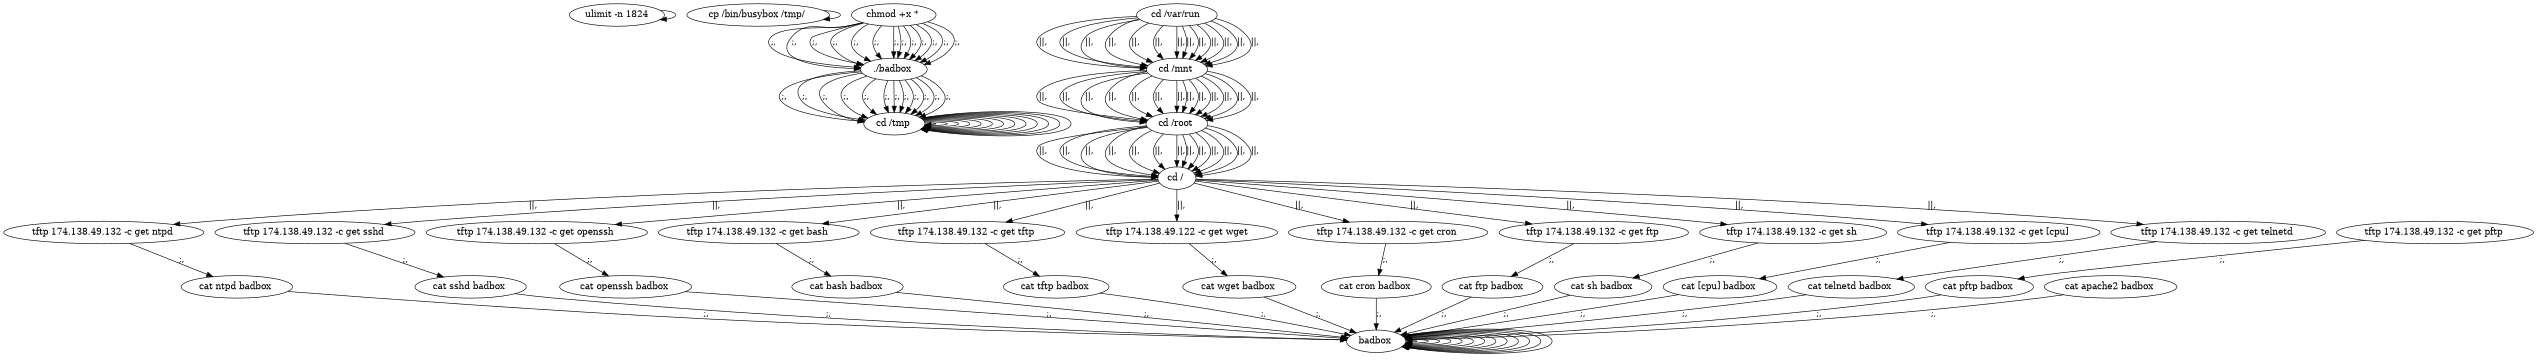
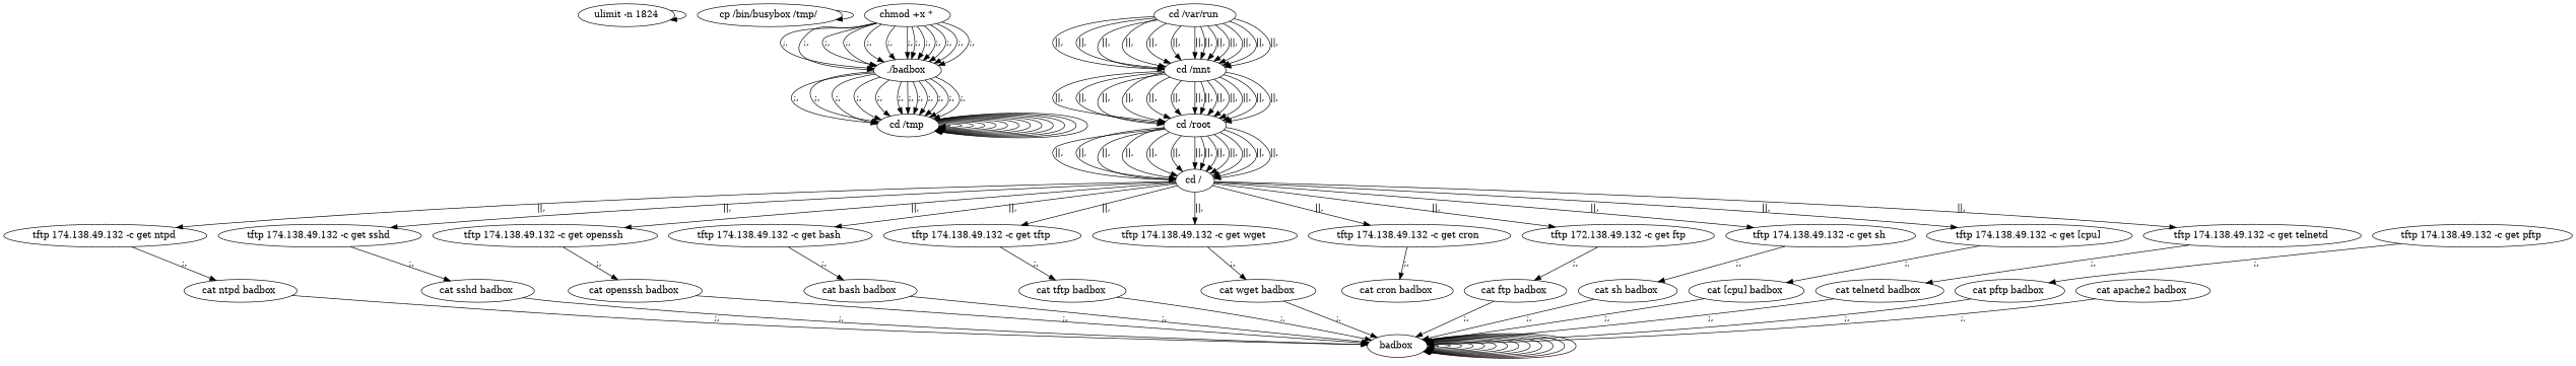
  digraph {
    n1 [label="ulimit -n 1824"]
    n2 [label="cp /bin/busybox /tmp/ "]
    n3 [label="cd /tmp "]
    n4 [label="cd /var/run "]
    n5 [label="cd /mnt "]
    n6 [label="cd /root "]
    n7 [label="cd / "]
    n8 [label="tftp 174.138.49.132 -c get ntpd "]
    n9 [label="tftp 174.138.49.132 -c get sshd "]
    n10 [label="tftp 174.138.49.132 -c get openssh "]
    n11 [label="tftp 174.138.49.132 -c get bash "]
    n12 [label="tftp 174.138.49.132 -c get tftp "]
-   n13 [label="tftp 174.138.49.122 -c get wget"]
+   n13 [label="tftp 174.138.49.132 -c get wget "]
    n14 [label="tftp 174.138.49.132 -c get cron "]
-   n15 [label="tftp 174.138.49.132 -c get ftp "]
+   n15 [label="tftp 172.138.49.132 -c get ftp"]
    n16 [label="tftp 174.138.49.132 -c get sh "]
    n17 [label="tftp 174.138.49.132 -c get [cpu] "]
    n18 [label="tftp 174.138.49.132 -c get telnetd "]
    n19 [label="cat ntpd badbox "]
    n20 [label="cat sshd badbox "]
    n21 [label="cat openssh badbox "]
    n22 [label="cat bash badbox "]
    n23 [label="cat tftp badbox "]
    n24 [label="cat wget badbox "]
    n25 [label="cat cron badbox "]
    n26 [label="cat ftp badbox "]
    n27 [label="tftp 174.138.49.132 -c get pftp "]
    n28 [label="cat pftp badbox "]
    n29 [label="cat sh badbox "]
    n30 [label="cat [cpu] badbox "]
    n31 [label="cat telnetd badbox "]
    n32 [label="badbox "]
    n33 [label="chmod +x * "]
    n34 [label="./badbox "]
    n35 [label="cat apache2 badbox "]
    n1 -> n1
    n2 -> n2
    n3 -> n3
    n3 -> n3
    n3 -> n3
    n3 -> n3
    n3 -> n3
    n3 -> n3
    n3 -> n3
    n3 -> n3
    n3 -> n3
    n3 -> n3
    n3 -> n3
    n3 -> n3
    n3 -> n3
    n4 -> n5 [label="||,"]
    n4 -> n5 [label="||,"]
    n4 -> n5 [label="||,"]
    n4 -> n5 [label="||,"]
    n4 -> n5 [label="||,"]
    n4 -> n5 [label="||,"]
    n4 -> n5 [label="||,"]
    n4 -> n5 [label="||,"]
    n4 -> n5 [label="||,"]
    n4 -> n5 [label="||,"]
    n4 -> n5 [label="||,"]
    n4 -> n5 [label="||,"]
    n4 -> n5 [label="||,"]
    n5 -> n6 [label="||,"]
    n5 -> n6 [label="||,"]
    n5 -> n6 [label="||,"]
    n5 -> n6 [label="||,"]
    n5 -> n6 [label="||,"]
    n5 -> n6 [label="||,"]
    n5 -> n6 [label="||,"]
    n5 -> n6 [label="||,"]
    n5 -> n6 [label="||,"]
    n5 -> n6 [label="||,"]
    n5 -> n6 [label="||,"]
    n5 -> n6 [label="||,"]
    n5 -> n6 [label="||,"]
    n6 -> n7 [label="||,"]
    n6 -> n7 [label="||,"]
    n6 -> n7 [label="||,"]
    n6 -> n7 [label="||,"]
    n6 -> n7 [label="||,"]
    n6 -> n7 [label="||,"]
    n6 -> n7 [label="||,"]
    n6 -> n7 [label="||,"]
    n6 -> n7 [label="||,"]
    n6 -> n7 [label="||,"]
    n6 -> n7 [label="||,"]
    n6 -> n7 [label="||,"]
    n6 -> n7 [label="||,"]
    n7 -> n8 [label="||,"]
    n7 -> n9 [label="||,"]
    n7 -> n10 [label="||,"]
    n7 -> n11 [label="||,"]
    n7 -> n12 [label="||,"]
    n7 -> n13 [label="||,"]
    n7 -> n14 [label="||,"]
    n7 -> n15 [label="||,"]
    n7 -> n16 [label="||,"]
    n7 -> n17 [label="||,"]
    n7 -> n18 [label="||,"]
    n8 -> n19 [label=";,"]
    n9 -> n20 [label=";,"]
    n10 -> n21 [label=";,"]
    n11 -> n22 [label=";,"]
    n12 -> n23 [label=";,"]
    n13 -> n24 [label=";,"]
    n14 -> n25 [label=";,"]
    n15 -> n26 [label=";,"]
    n16 -> n29 [label=";,"]
    n17 -> n30 [label=";,"]
    n18 -> n31 [label=";,"]
    n19 -> n32 [label=";,"]
    n20 -> n32 [label=";,"]
    n21 -> n32 [label=";,"]
    n22 -> n32 [label=";,"]
    n23 -> n32 [label=";,"]
    n24 -> n32 [label=";,"]
-   n25 -> n32 [label=";,"]
    n26 -> n32 [label=";,"]
    n27 -> n28 [label=";,"]
    n28 -> n32 [label=";,"]
    n29 -> n32 [label=";,"]
    n30 -> n32 [label=";,"]
    n31 -> n32 [label=";,"]
    n32 -> n32
    n32 -> n32
    n32 -> n32
    n32 -> n32
    n32 -> n32
    n32 -> n32
    n32 -> n32
    n32 -> n32
    n32 -> n32
    n32 -> n32
    n32 -> n32
    n32 -> n32
    n32 -> n32
    n33 -> n34 [label=";,"]
    n33 -> n34 [label=";,"]
    n33 -> n34 [label=";,"]
    n33 -> n34 [label=";,"]
    n33 -> n34 [label=";,"]
    n33 -> n34 [label=";,"]
    n33 -> n34 [label=";,"]
    n33 -> n34 [label=";,"]
    n33 -> n34 [label=";,"]
    n33 -> n34 [label=";,"]
    n33 -> n34 [label=";,"]
    n33 -> n34 [label=";,"]
    n33 -> n34 [label=";,"]
    n34 -> n3 [label=";,"]
    n34 -> n3 [label=";,"]
    n34 -> n3 [label=";,"]
    n34 -> n3 [label=";,"]
    n34 -> n3 [label=";,"]
    n34 -> n3 [label=";,"]
    n34 -> n3 [label=";,"]
    n34 -> n3 [label=";,"]
    n34 -> n3 [label=";,"]
    n34 -> n3 [label=";,"]
    n34 -> n3 [label=";,"]
    n34 -> n3 [label=";,"]
    n35 -> n32 [label=";,"]
  }
